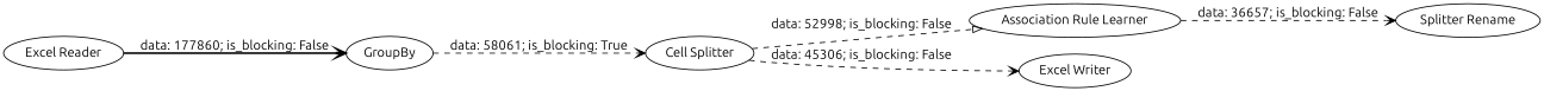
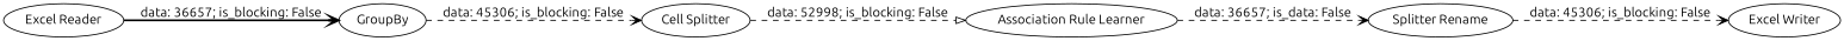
  digraph {
    fontname=Ubuntu
    rankdir=LR
    node [fontname=Ubuntu]
    edge [arrowhead=vee fontname=Ubuntu style=dashed]
    n1 [label="Association Rule Learner"]
    n2 [label="Splitter Rename"]
    n3 [label="Excel Writer"]
    n4 [label=GroupBy]
    n5 [label="Cell Splitter"]
    n6 [label="Excel Reader"]
-   n1 -> n2 [label="data: 36657; is_blocking: False"]
-   n5 -> n3 [label="data: 45306; is_blocking: False"]
-   n4 -> n5 [label="data: 58061; is_blocking: True"]
+   n1 -> n2 [label="data: 36657; is_data: False"]
+   n2 -> n3 [label="data: 45306; is_blocking: False"]
+   n4 -> n5 [label="data: 45306; is_blocking: False"]
    n5 -> n1 [arrowhead=onormal label="data: 52998; is_blocking: False"]
-   n6 -> n4 [label="data: 177860; is_blocking: False" style=bold]
+   n6 -> n4 [label="data: 36657; is_blocking: False" style=bold]
  }
